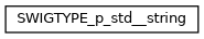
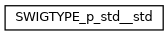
  digraph {
    rankdir=LR
-   n1 [color=black fillcolor=white fontname=Helvetica fontsize=10 height=0.2 label=SWIGTYPE_p_std__string shape=record style=filled width=0.4]
+   n1 [color=black fillcolor=white fontname=Helvetica fontsize=10 height=0.2 label=SWIGTYPE_p_std__std shape=record style=filled width=0.4]
  }
